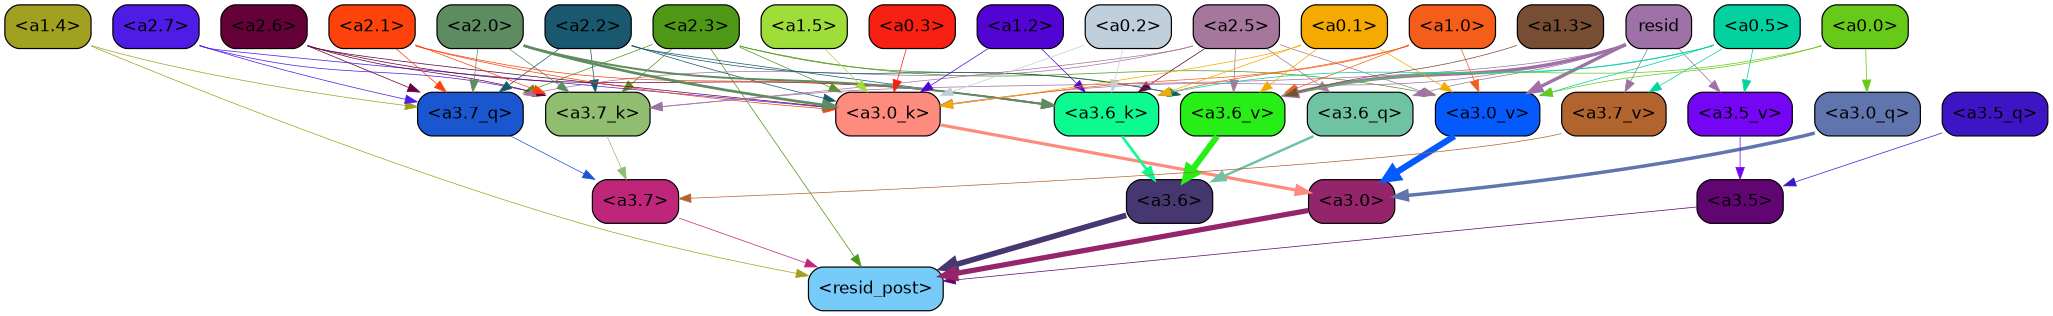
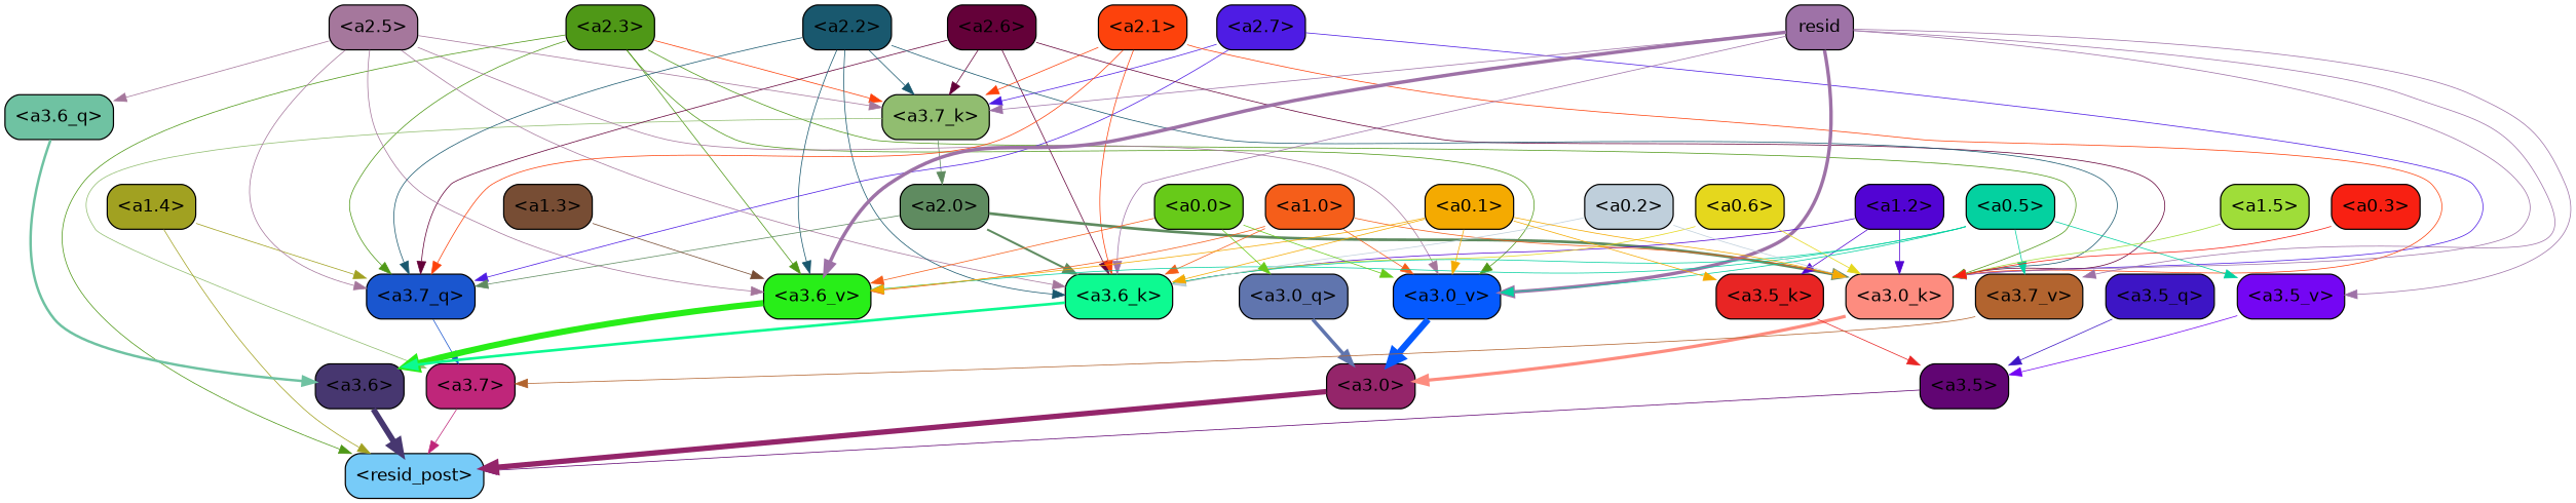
  strict digraph {
    splines=true
    node [color=black fontname=Helvetica shape=box style="filled, rounded"]
    edge [color="#9e72a7" penwidth=0.6]
    "<a3.7>" [fillcolor="#bf267a"]
    "<resid_post>" [fillcolor="#77cbf8"]
    "<a3.6>" [fillcolor="#473770"]
    "<a3.5>" [fillcolor="#610573"]
    "<a3.0>" [fillcolor="#94256a"]
    "<a2.3>" [fillcolor="#4f9817"]
    "<a3.7_q>" [fillcolor="#1a56cf"]
    "<a3.7_k>" [fillcolor="#91bd70"]
    "<a3.0_k>" [fillcolor="#fd8c7f"]
    "<a3.6_v>" [fillcolor="#28ee18"]
    "<a3.0_v>" [fillcolor="#055afe"]
    "<a1.4>" [fillcolor="#a1a121"]
    "<a3.6_q>" [fillcolor="#6fc2a2"]
    "<a3.5_q>" [fillcolor="#3d15c5"]
    "<a3.0_q>" [fillcolor="#6075ae"]
    "<a3.6_k>" [fillcolor="#0dfa91"]
+   "<a3.5_k>" [fillcolor="#e82524"]
    "<a3.7_v>" [fillcolor="#b2642f"]
    "<a3.5_v>" [fillcolor="#7406f3"]
    "<a2.7>" [fillcolor="#4e1ce4"]
    "<a2.6>" [fillcolor="#640139"]
    "<a2.5>" [fillcolor="#a5779c"]
    "<a2.2>" [fillcolor="#19586e"]
    "<a2.1>" [fillcolor="#fd420c"]
    "<a2.0>" [fillcolor="#5f8b60"]
    n26 [fillcolor="#9e72a7" label=resid]
    "<a1.2>" [fillcolor="#5204d3"]
    "<a1.0>" [fillcolor="#f55e1a"]
+   "<a0.6>" [fillcolor="#e5d71d"]
    "<a0.5>" [fillcolor="#04d1a0"]
    "<a0.2>" [fillcolor="#bfcfdb"]
    "<a0.1>" [fillcolor="#f4aa01"]
    "<a0.0>" [fillcolor="#67ca19"]
    "<a1.5>" [fillcolor="#9fdd39"]
    "<a0.3>" [fillcolor="#f82012"]
    "<a1.3>" [fillcolor="#774d34"]
    "<a3.7>" -> "<resid_post>" [color="#bf267a"]
    "<a3.6>" -> "<resid_post>" [color="#473770" penwidth=4.646730065345764]
    "<a3.5>" -> "<resid_post>" [color="#610573"]
    "<a3.0>" -> "<resid_post>" [color="#94256a" penwidth=4.323132634162903]
    "<a2.3>" -> "<resid_post>" [color="#4f9817"]
    "<a2.3>" -> "<a3.7_q>" [color="#4f9817"]
-   "<a2.3>" -> "<a3.7_k>" [color="#4f9817"]
+   "<a2.3>" -> "<a3.7_k>" [color="#fd420c"]
    "<a2.3>" -> "<a3.0_k>" [color="#4f9817"]
    "<a2.3>" -> "<a3.6_v>" [color="#4f9817"]
    "<a2.3>" -> "<a3.0_v>" [color="#4f9817"]
    "<a3.7_q>" -> "<a3.7>" [color="#1a56cf"]
    "<a3.7_k>" -> "<a3.7>" [color="#91bd70"]
    "<a3.0_k>" -> "<a3.0>" [color="#fd8c7f" penwidth=2.6274144649505615]
    "<a3.6_v>" -> "<a3.6>" [color="#28ee18" penwidth=5.002329230308533]
    "<a3.0_v>" -> "<a3.0>" [color="#055afe" penwidth=5.188832879066467]
    "<a1.4>" -> "<resid_post>" [color="#a1a121"]
    "<a1.4>" -> "<a3.7_q>" [color="#a1a121"]
    "<a3.6_q>" -> "<a3.6>" [color="#6fc2a2" penwidth=2.03758105635643]
    "<a3.5_q>" -> "<a3.5>" [color="#3d15c5"]
    "<a3.0_q>" -> "<a3.0>" [color="#6075ae" penwidth=2.8638100624084473]
    "<a3.6_k>" -> "<a3.6>" [color="#0dfa91" penwidth=2.174198240041733]
+   "<a3.5_k>" -> "<a3.5>" [color="#e82524"]
    "<a3.7_v>" -> "<a3.7>" [color="#b2642f"]
    "<a3.5_v>" -> "<a3.5>" [color="#7406f3"]
    "<a2.7>" -> "<a3.7_q>" [color="#4e1ce4"]
    "<a2.7>" -> "<a3.7_k>" [color="#4e1ce4"]
    "<a2.7>" -> "<a3.0_k>" [color="#4e1ce4"]
    "<a2.6>" -> "<a3.7_q>" [color="#640139"]
    "<a2.6>" -> "<a3.7_k>" [color="#640139"]
    "<a2.6>" -> "<a3.0_k>" [color="#640139"]
    "<a2.6>" -> "<a3.6_k>" [color="#640139"]
    "<a2.5>" -> "<a3.7_q>" [color="#a5779c"]
    "<a2.5>" -> "<a3.7_k>" [color="#a5779c"]
    "<a2.5>" -> "<a3.6_v>" [color="#a5779c"]
    "<a2.5>" -> "<a3.0_v>" [color="#a5779c"]
    "<a2.5>" -> "<a3.6_q>" [color="#a5779c"]
-   "<a2.5>" -> "<a3.6_k>" [color="#640139"]
+   "<a2.5>" -> "<a3.6_k>" [color="#a5779c"]
    "<a2.2>" -> "<a3.7_q>" [color="#19586e"]
    "<a2.2>" -> "<a3.7_k>" [color="#19586e"]
    "<a2.2>" -> "<a3.0_k>" [color="#19586e"]
    "<a2.2>" -> "<a3.6_v>" [color="#19586e"]
    "<a2.2>" -> "<a3.6_k>" [color="#19586e"]
    "<a2.1>" -> "<a3.7_q>" [color="#fd420c"]
    "<a2.1>" -> "<a3.7_k>" [color="#fd420c"]
    "<a2.1>" -> "<a3.0_k>" [color="#fd420c"]
    "<a2.1>" -> "<a3.6_k>" [color="#fd420c"]
    "<a2.0>" -> "<a3.7_q>" [color="#5f8b60"]
-   "<a2.0>" -> "<a3.7_k>" [color="#5f8b60"]
+   "<a3.7_k>" -> "<a2.0>" [color="#5f8b60"]
    "<a2.0>" -> "<a3.0_k>" [color="#5f8b60" penwidth=2.2218968719244003]
    "<a2.0>" -> "<a3.6_k>" [color="#5f8b60" penwidth=1.6454488784074783]
    n26 -> "<a3.7_k>"
    n26 -> "<a3.0_k>"
    n26 -> "<a3.6_v>" [penwidth=2.8301228284835815]
    n26 -> "<a3.0_v>" [penwidth=2.7660785913467407]
-   n26 -> "<a3.6_q>"
+   n26 -> "<a3.6_k>"
    n26 -> "<a3.7_v>"
    n26 -> "<a3.5_v>"
    "<a1.2>" -> "<a3.0_k>" [color="#5204d3"]
    "<a1.2>" -> "<a3.6_k>" [color="#5204d3"]
+   "<a1.2>" -> "<a3.5_k>" [color="#5204d3"]
    "<a1.0>" -> "<a3.0_k>" [color="#f55e1a"]
    "<a1.0>" -> "<a3.6_v>" [color="#f55e1a"]
    "<a1.0>" -> "<a3.0_v>" [color="#f55e1a"]
    "<a1.0>" -> "<a3.6_k>" [color="#f55e1a"]
+   "<a0.6>" -> "<a3.0_k>" [color="#e5d71d"]
+   "<a0.6>" -> "<a3.6_k>" [color="#e5d71d"]
    "<a0.5>" -> "<a3.6_v>" [color="#04d1a0"]
    "<a0.5>" -> "<a3.0_v>" [color="#04d1a0" penwidth=0.6124261617660522]
    "<a0.5>" -> "<a3.6_k>" [color="#04d1a0"]
    "<a0.5>" -> "<a3.7_v>" [color="#04d1a0"]
    "<a0.5>" -> "<a3.5_v>" [color="#04d1a0"]
    "<a0.2>" -> "<a3.0_k>" [color="#bfcfdb"]
    "<a0.2>" -> "<a3.6_k>" [color="#bfcfdb"]
    "<a0.1>" -> "<a3.0_k>" [color="#f4aa01"]
    "<a0.1>" -> "<a3.6_v>" [color="#f4aa01"]
    "<a0.1>" -> "<a3.0_v>" [color="#f4aa01"]
    "<a0.1>" -> "<a3.6_k>" [color="#f4aa01"]
-   "<a0.0>" -> "<a3.6_v>" [color="#67ca19"]
+   "<a0.1>" -> "<a3.5_k>" [color="#f4aa01"]
+   "<a0.0>" -> "<a3.6_v>" [color="#f55e1a"]
    "<a0.0>" -> "<a3.0_v>" [color="#67ca19"]
    "<a0.0>" -> "<a3.0_q>" [color="#67ca19"]
    "<a1.5>" -> "<a3.0_k>" [color="#9fdd39"]
    "<a0.3>" -> "<a3.0_k>" [color="#f82012"]
    "<a1.3>" -> "<a3.6_v>" [color="#774d34"]
  }
